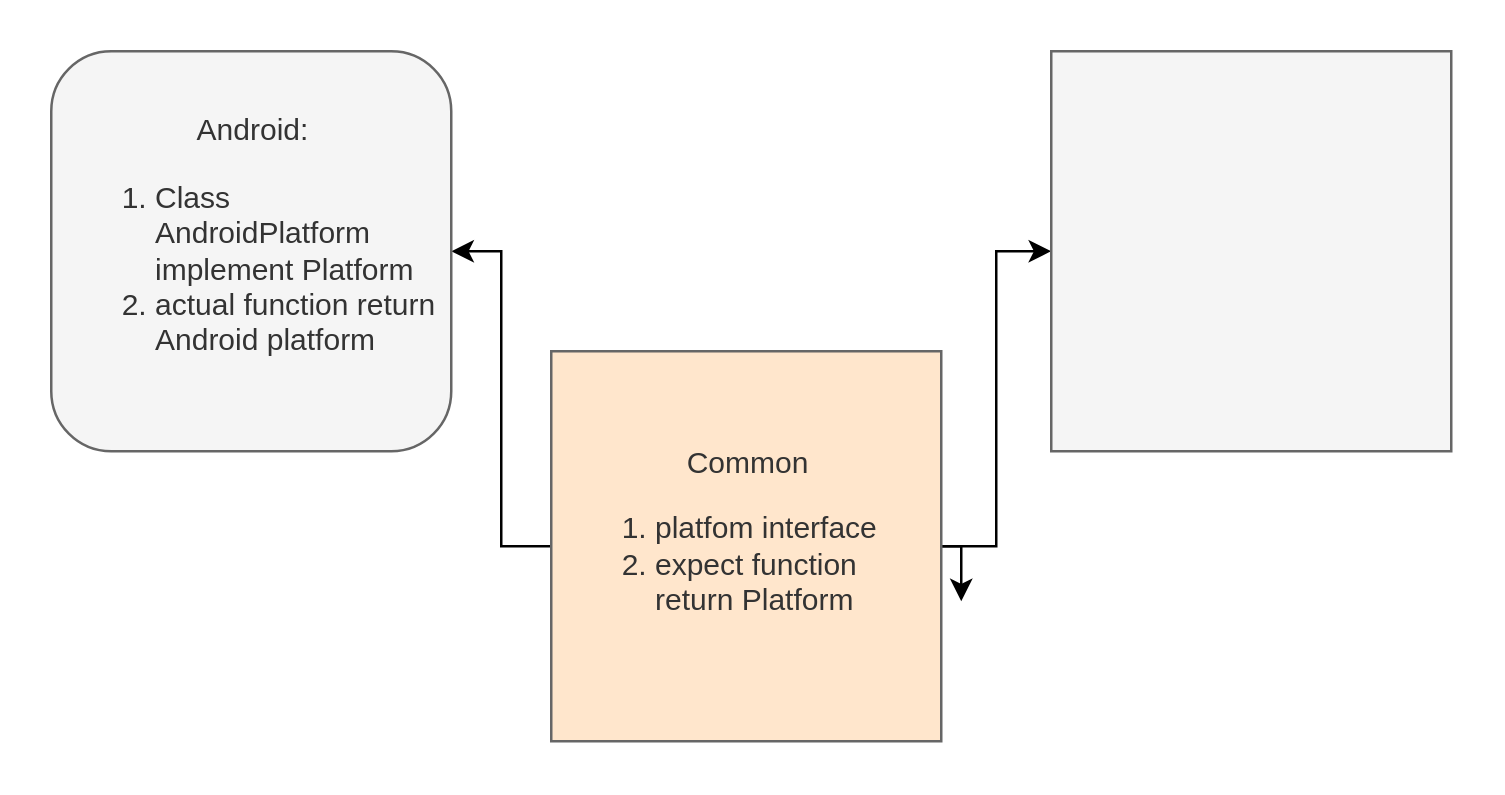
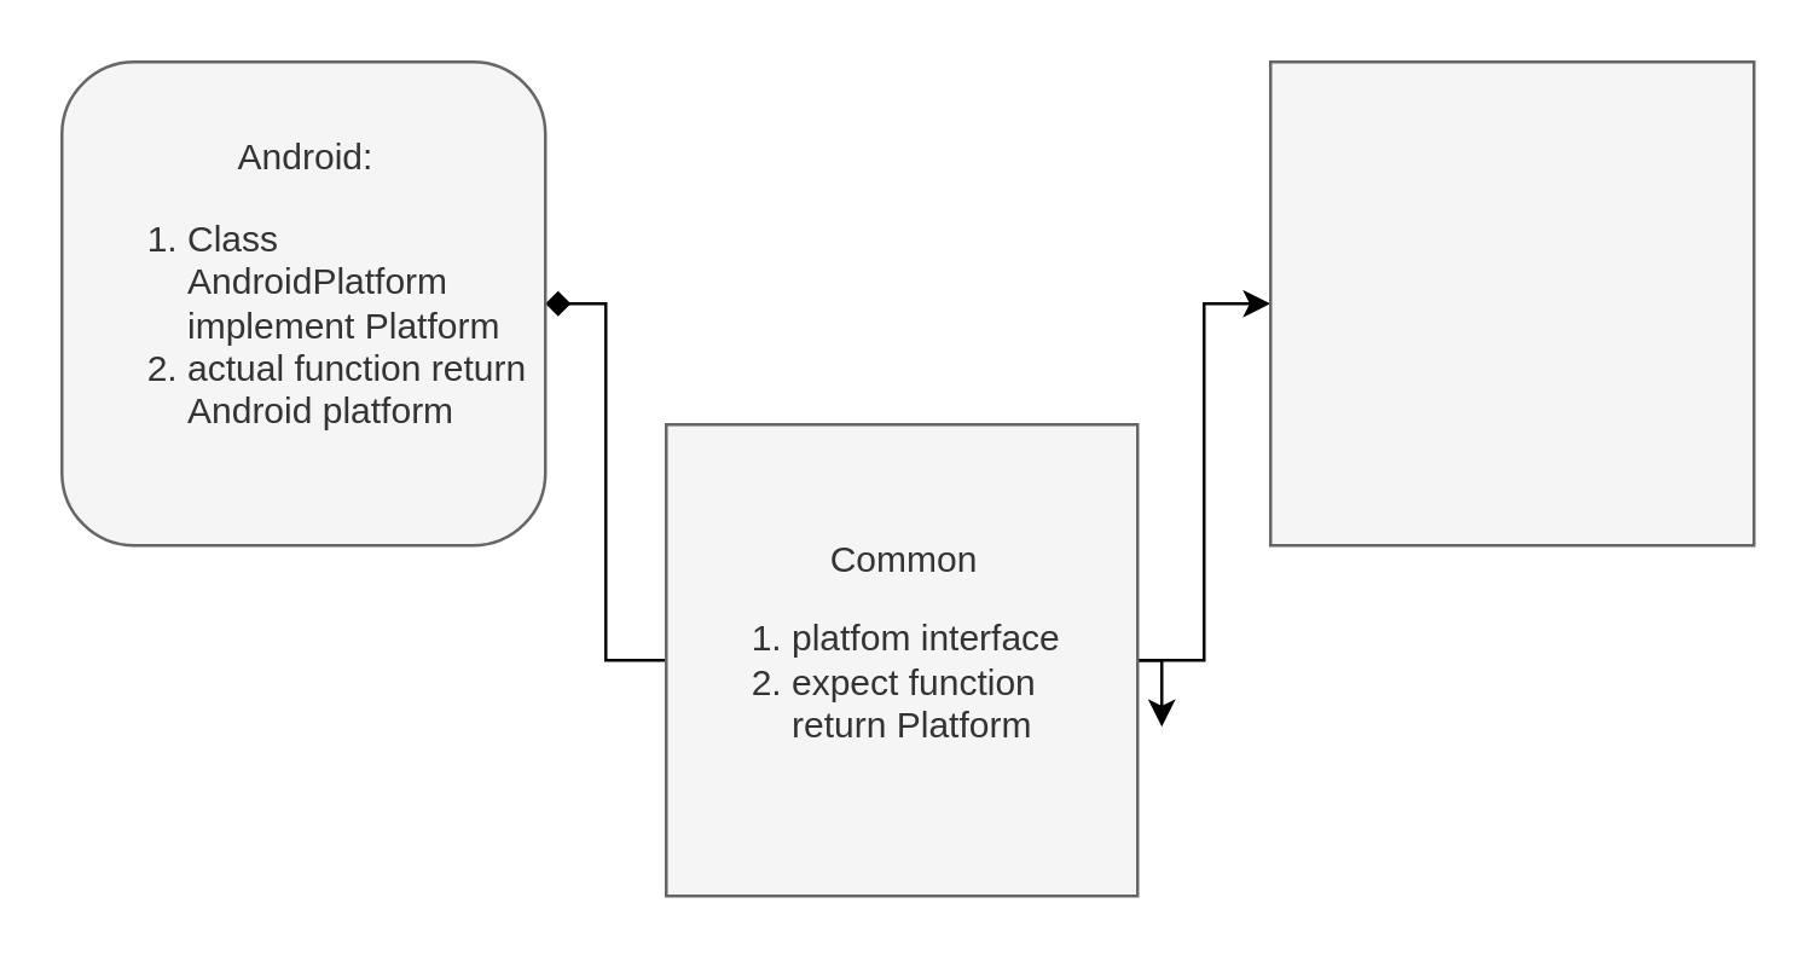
  <mxCell id="0" />
  <mxCell id="1" parent="0" />
  <mxCell id="2" style="edgeStyle=orthogonalEdgeStyle;rounded=0;orthogonalLoop=1;jettySize=auto;html=1;exitX=1;exitY=0.5;exitDx=0;exitDy=0;" edge="1" parent="1" source="5" target="7"><mxGeometry relative="1" as="geometry" /></mxCell>
  <mxCell id="3" style="edgeStyle=orthogonalEdgeStyle;rounded=0;orthogonalLoop=1;jettySize=auto;html=1;exitX=1;exitY=0.5;exitDx=0;exitDy=0;" edge="1" parent="1" source="5"><mxGeometry relative="1" as="geometry"><mxPoint x="384" y="240" as="targetPoint" /></mxGeometry></mxCell>
- <mxCell id="4" style="edgeStyle=orthogonalEdgeStyle;rounded=0;orthogonalLoop=1;jettySize=auto;html=1;exitX=0;exitY=0.5;exitDx=0;exitDy=0;entryX=1;entryY=0.5;entryDx=0;entryDy=0;" edge="1" parent="1" source="5" target="6"><mxGeometry relative="1" as="geometry" /></mxCell>
- <mxCell id="5" value="&lt;div style=&quot;text-align: center;&quot;&gt;Common&lt;/div&gt;&lt;div style=&quot;&quot;&gt;&lt;ol&gt;&lt;li&gt;platfom interface&lt;/li&gt;&lt;li&gt;expect function return Platform&lt;/li&gt;&lt;/ol&gt;&lt;/div&gt;" style="whiteSpace=wrap;html=1;aspect=fixed;align=left;fillColor=#ffe6cc;fontColor=#333333;strokeColor=#666666;" vertex="1" parent="1"><mxGeometry x="220" y="140" width="156" height="156" as="geometry" /></mxCell>
+ <mxCell id="4" style="edgeStyle=orthogonalEdgeStyle;rounded=0;orthogonalLoop=1;jettySize=auto;html=1;exitX=0;exitY=0.5;exitDx=0;exitDy=0;entryX=1;entryY=0.5;entryDx=0;entryDy=0;endArrow=diamond;" edge="1" parent="1" source="5" target="6"><mxGeometry relative="1" as="geometry" /></mxCell>
+ <mxCell id="5" value="&lt;div style=&quot;text-align: center;&quot;&gt;Common&lt;/div&gt;&lt;div style=&quot;&quot;&gt;&lt;ol&gt;&lt;li&gt;platfom interface&lt;/li&gt;&lt;li&gt;expect function return Platform&lt;/li&gt;&lt;/ol&gt;&lt;/div&gt;" style="whiteSpace=wrap;html=1;aspect=fixed;align=left;fillColor=#f5f5f5;fontColor=#333333;strokeColor=#666666;" vertex="1" parent="1"><mxGeometry x="220" y="140" width="156" height="156" as="geometry" /></mxCell>
  <mxCell id="6" value="&lt;div style=&quot;text-align: center;&quot;&gt;&lt;span style=&quot;background-color: initial;&quot;&gt;Android:&lt;/span&gt;&lt;/div&gt;&lt;div&gt;&lt;ol&gt;&lt;li&gt;Class AndroidPlatform implement Platform&lt;/li&gt;&lt;li&gt;actual function return Android platform&lt;/li&gt;&lt;/ol&gt;&lt;/div&gt;" style="whiteSpace=wrap;html=1;aspect=fixed;fillColor=#f5f5f5;strokeColor=#666666;fontColor=#333333;align=left;rounded=1;" vertex="1" parent="1"><mxGeometry x="20" y="20" width="160" height="160" as="geometry" /></mxCell>
  <mxCell id="7" value="" style="whiteSpace=wrap;html=1;aspect=fixed;fillColor=#f5f5f5;fontColor=#333333;strokeColor=#666666;" vertex="1" parent="1"><mxGeometry x="420" y="20" width="160" height="160" as="geometry" /></mxCell>
